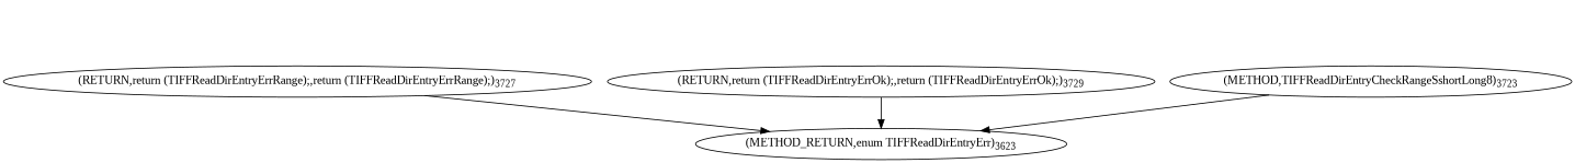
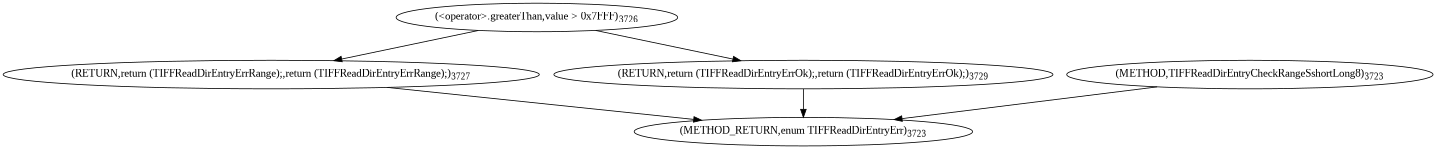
  digraph {
    fontname="Liberation Serif"
    node [fontname="Liberation Serif"]
    edge [fontname="Liberation Serif"]
+   n1 [label=<(&lt;operator&gt;.greaterThan,value &gt; 0x7FFF)<SUB>3726</SUB>>]
    n2 [label=<(RETURN,return (TIFFReadDirEntryErrRange);,return (TIFFReadDirEntryErrRange);)<SUB>3727</SUB>>]
    n3 [label=<(RETURN,return (TIFFReadDirEntryErrOk);,return (TIFFReadDirEntryErrOk);)<SUB>3729</SUB>>]
-   n4 [label=<(METHOD_RETURN,enum TIFFReadDirEntryErr)<SUB>3623</SUB>>]
+   n4 [label=<(METHOD_RETURN,enum TIFFReadDirEntryErr)<SUB>3723</SUB>>]
    n5 [label=<(METHOD,TIFFReadDirEntryCheckRangeSshortLong8)<SUB>3723</SUB>>]
+   n1 -> n2
+   n1 -> n3
    n2 -> n4
    n3 -> n4
    n5 -> n4
  }
